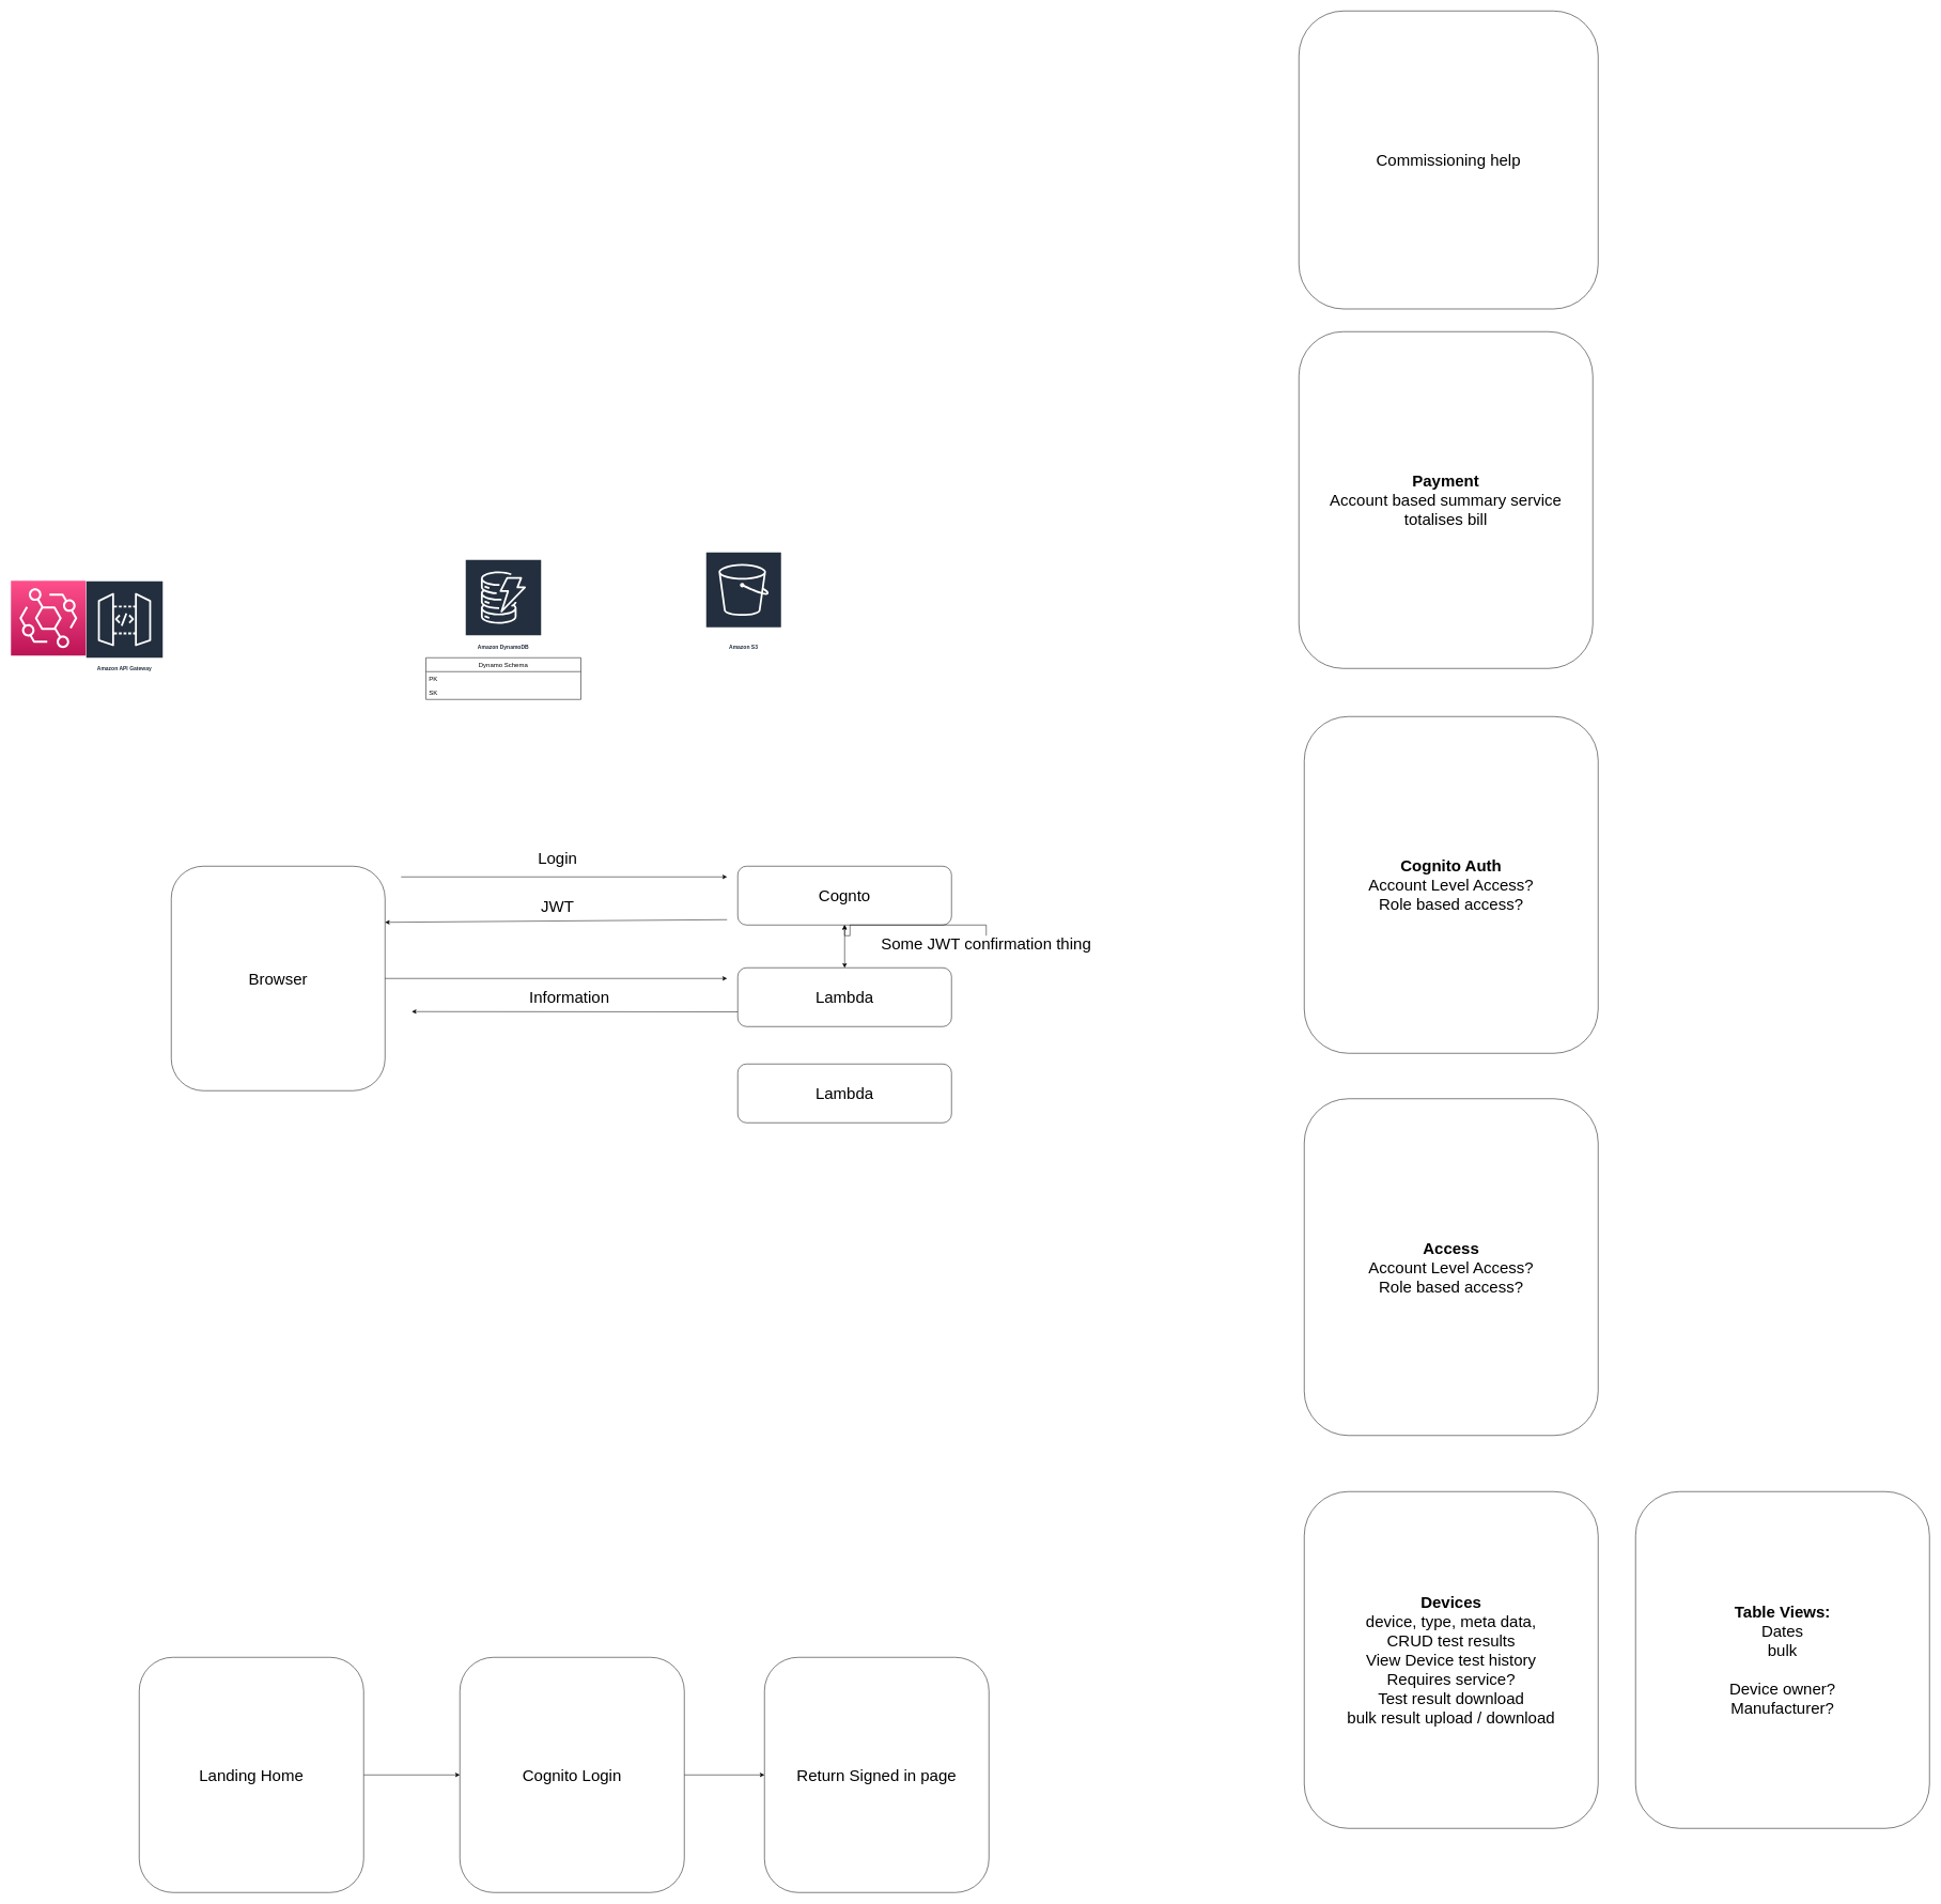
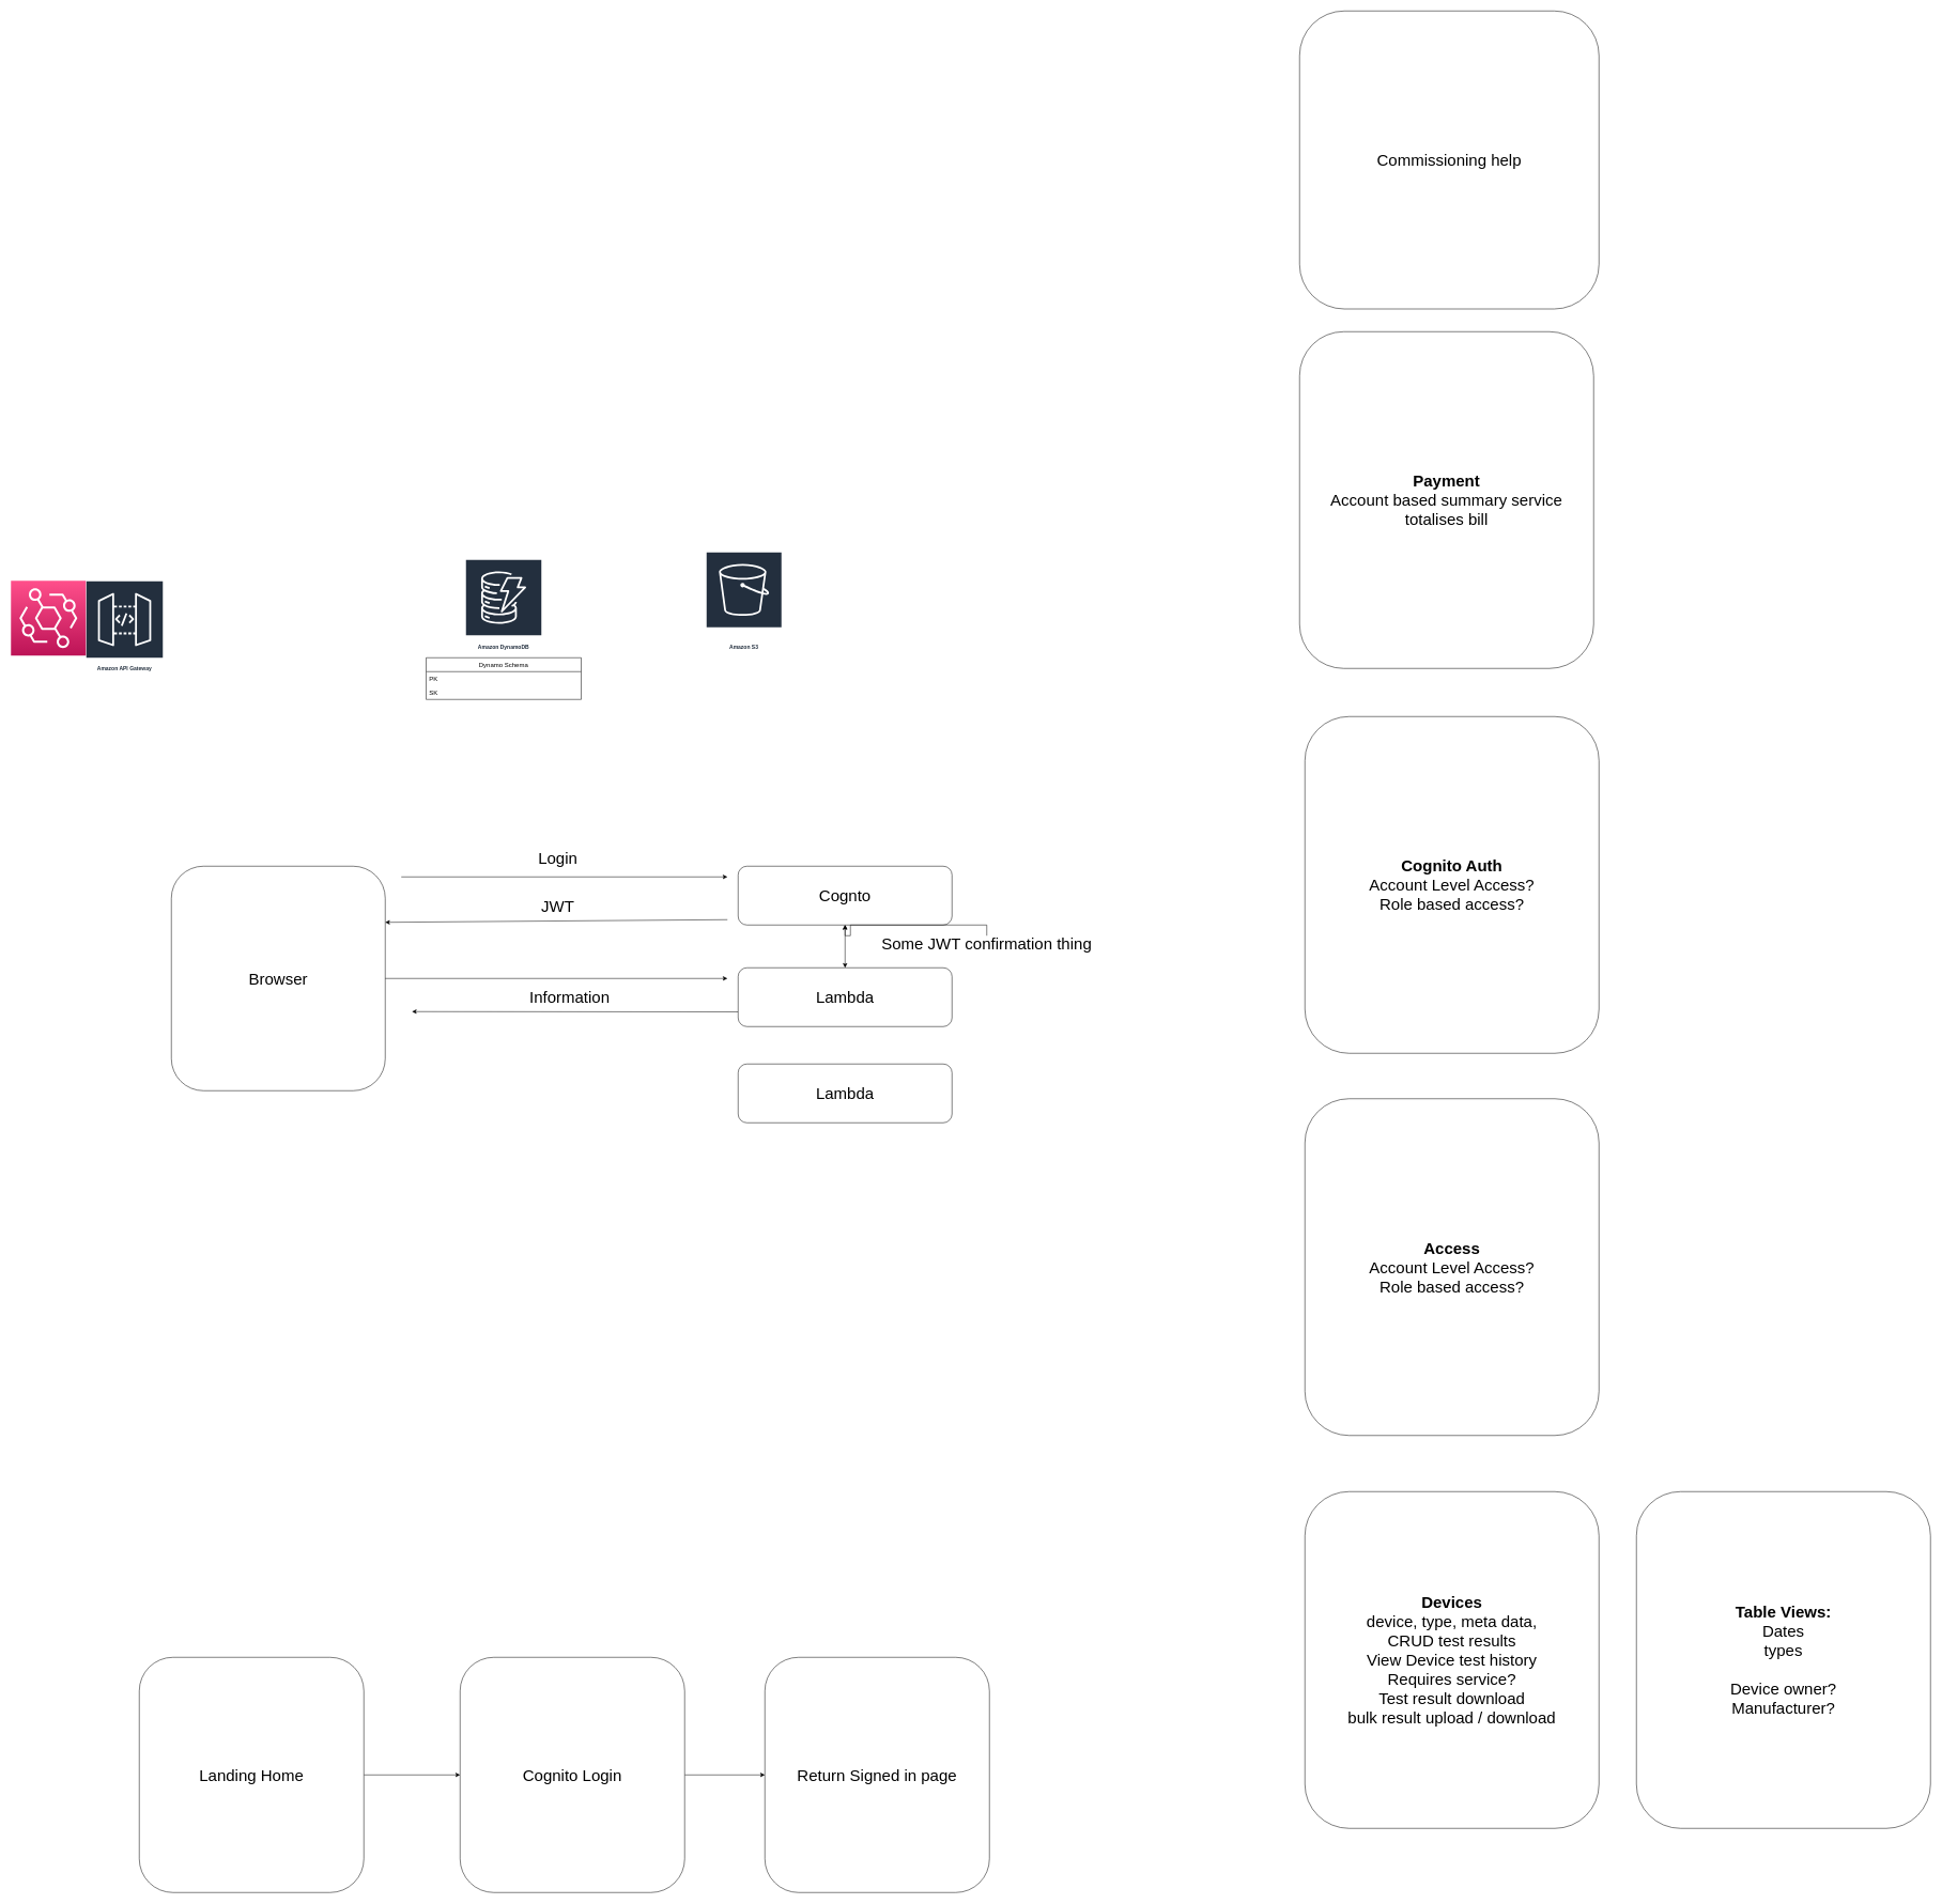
  <mxCell id="0" />
  <mxCell id="1" parent="0" />
  <mxCell id="2" value="Amazon S3" style="sketch=0;outlineConnect=0;fontColor=#232F3E;gradientColor=none;strokeColor=#ffffff;fillColor=#232F3E;dashed=0;verticalLabelPosition=middle;verticalAlign=bottom;align=center;html=1;whiteSpace=wrap;fontSize=10;fontStyle=1;spacing=3;shape=mxgraph.aws4.productIcon;prIcon=mxgraph.aws4.s3;" parent="1" vertex="1"><mxGeometry x="1320" y="1032" width="142" height="188" as="geometry" /></mxCell>
  <mxCell id="3" value="Amazon API Gateway" style="sketch=0;outlineConnect=0;fontColor=#232F3E;gradientColor=none;strokeColor=#ffffff;fillColor=#232F3E;dashed=0;verticalLabelPosition=middle;verticalAlign=bottom;align=center;html=1;whiteSpace=wrap;fontSize=10;fontStyle=1;spacing=3;shape=mxgraph.aws4.productIcon;prIcon=mxgraph.aws4.api_gateway;" parent="1" vertex="1"><mxGeometry x="160" y="1086" width="145" height="174" as="geometry" /></mxCell>
  <mxCell id="4" value="" style="sketch=0;points=[[0,0,0],[0.25,0,0],[0.5,0,0],[0.75,0,0],[1,0,0],[0,1,0],[0.25,1,0],[0.5,1,0],[0.75,1,0],[1,1,0],[0,0.25,0],[0,0.5,0],[0,0.75,0],[1,0.25,0],[1,0.5,0],[1,0.75,0]];outlineConnect=0;fontColor=#232F3E;gradientColor=#FF4F8B;gradientDirection=north;fillColor=#BC1356;strokeColor=#ffffff;dashed=0;verticalLabelPosition=bottom;verticalAlign=top;align=center;html=1;fontSize=12;fontStyle=0;aspect=fixed;shape=mxgraph.aws4.resourceIcon;resIcon=mxgraph.aws4.eventbridge;" parent="1" vertex="1"><mxGeometry x="20" y="1086" width="140" height="140" as="geometry" /></mxCell>
  <mxCell id="5" value="Amazon DynamoDB" style="sketch=0;outlineConnect=0;fontColor=#232F3E;gradientColor=none;strokeColor=#ffffff;fillColor=#232F3E;dashed=0;verticalLabelPosition=middle;verticalAlign=bottom;align=center;html=1;whiteSpace=wrap;fontSize=10;fontStyle=1;spacing=3;shape=mxgraph.aws4.productIcon;prIcon=mxgraph.aws4.dynamodb;" parent="1" vertex="1"><mxGeometry x="870" y="1046" width="143" height="174" as="geometry" /></mxCell>
  <mxCell id="6" value="Dynamo Schema" style="swimlane;fontStyle=0;childLayout=stackLayout;horizontal=1;startSize=26;fillColor=none;horizontalStack=0;resizeParent=1;resizeParentMax=0;resizeLast=0;collapsible=1;marginBottom=0;" parent="1" vertex="1"><mxGeometry x="796.5" y="1230" width="290" height="78" as="geometry" /></mxCell>
  <mxCell id="7" value="PK" style="text;strokeColor=none;fillColor=none;align=left;verticalAlign=top;spacingLeft=4;spacingRight=4;overflow=hidden;rotatable=0;points=[[0,0.5],[1,0.5]];portConstraint=eastwest;" parent="6" vertex="1"><mxGeometry y="26" width="290" height="26" as="geometry" /></mxCell>
  <mxCell id="8" value="SK" style="text;strokeColor=none;fillColor=none;align=left;verticalAlign=top;spacingLeft=4;spacingRight=4;overflow=hidden;rotatable=0;points=[[0,0.5],[1,0.5]];portConstraint=eastwest;" parent="6" vertex="1"><mxGeometry y="52" width="290" height="26" as="geometry" /></mxCell>
  <mxCell id="9" value="&lt;font style=&quot;font-size: 30px&quot;&gt;Cognto&lt;/font&gt;" style="rounded=1;whiteSpace=wrap;html=1;" parent="1" vertex="1"><mxGeometry x="1380" y="1620" width="400" height="110" as="geometry" /></mxCell>
  <mxCell id="10" value="&lt;font style=&quot;font-size: 30px&quot;&gt;Browser&lt;/font&gt;" style="rounded=1;whiteSpace=wrap;html=1;" parent="1" vertex="1"><mxGeometry x="320" y="1620" width="400" height="420" as="geometry" /></mxCell>
  <mxCell id="11" value="" style="endArrow=classic;html=1;rounded=0;fontSize=30;" parent="1" edge="1"><mxGeometry width="50" height="50" relative="1" as="geometry"><mxPoint x="750" y="1640" as="sourcePoint" /><mxPoint x="1360" y="1640" as="targetPoint" /></mxGeometry></mxCell>
  <mxCell id="12" value="Login" style="text;html=1;strokeColor=none;fillColor=none;align=center;verticalAlign=middle;whiteSpace=wrap;rounded=0;fontSize=30;" parent="1" vertex="1"><mxGeometry x="1013" y="1590" width="60" height="30" as="geometry" /></mxCell>
  <mxCell id="13" value="" style="endArrow=classic;html=1;rounded=0;fontSize=30;entryX=1;entryY=0.25;entryDx=0;entryDy=0;" parent="1" target="10" edge="1"><mxGeometry width="50" height="50" relative="1" as="geometry"><mxPoint x="1360" y="1720" as="sourcePoint" /><mxPoint x="1370" y="1700" as="targetPoint" /></mxGeometry></mxCell>
  <mxCell id="14" value="JWT" style="text;html=1;strokeColor=none;fillColor=none;align=center;verticalAlign=middle;whiteSpace=wrap;rounded=0;fontSize=30;" parent="1" vertex="1"><mxGeometry x="1013" y="1680" width="60" height="30" as="geometry" /></mxCell>
  <mxCell id="15" value="" style="endArrow=classic;html=1;rounded=0;fontSize=30;exitX=1;exitY=0.5;exitDx=0;exitDy=0;" parent="1" source="10" edge="1"><mxGeometry width="50" height="50" relative="1" as="geometry"><mxPoint x="770" y="1910" as="sourcePoint" /><mxPoint x="1360" y="1830" as="targetPoint" /></mxGeometry></mxCell>
  <mxCell id="16" style="edgeStyle=orthogonalEdgeStyle;rounded=0;orthogonalLoop=1;jettySize=auto;html=1;exitX=0;exitY=0.75;exitDx=0;exitDy=0;fontSize=30;" parent="1" source="17" edge="1"><mxGeometry relative="1" as="geometry"><mxPoint x="770" y="1892" as="targetPoint" /></mxGeometry></mxCell>
  <mxCell id="17" value="&lt;font style=&quot;font-size: 30px&quot;&gt;Lambda&lt;/font&gt;" style="rounded=1;whiteSpace=wrap;html=1;" parent="1" vertex="1"><mxGeometry x="1380" y="1810" width="400" height="110" as="geometry" /></mxCell>
  <mxCell id="18" value="Information" style="text;html=1;strokeColor=none;fillColor=none;align=center;verticalAlign=middle;whiteSpace=wrap;rounded=0;fontSize=30;" parent="1" vertex="1"><mxGeometry x="890" y="1850" width="350" height="30" as="geometry" /></mxCell>
  <mxCell id="19" value="" style="endArrow=classic;startArrow=classic;html=1;rounded=0;fontSize=30;entryX=0.5;entryY=1;entryDx=0;entryDy=0;exitX=0.5;exitY=0;exitDx=0;exitDy=0;" parent="1" source="17" target="9" edge="1"><mxGeometry width="50" height="50" relative="1" as="geometry"><mxPoint x="1080" y="1780" as="sourcePoint" /><mxPoint x="1130" y="1730" as="targetPoint" /></mxGeometry></mxCell>
  <mxCell id="20" value="" style="edgeStyle=orthogonalEdgeStyle;rounded=0;orthogonalLoop=1;jettySize=auto;html=1;fontSize=30;" parent="1" source="21" target="9" edge="1"><mxGeometry relative="1" as="geometry" /></mxCell>
  <mxCell id="21" value="Some JWT confirmation thing" style="text;html=1;strokeColor=none;fillColor=none;align=center;verticalAlign=middle;whiteSpace=wrap;rounded=0;fontSize=30;" parent="1" vertex="1"><mxGeometry x="1610" y="1750" width="470" height="30" as="geometry" /></mxCell>
  <mxCell id="22" style="edgeStyle=orthogonalEdgeStyle;rounded=0;orthogonalLoop=1;jettySize=auto;html=1;exitX=1;exitY=0.5;exitDx=0;exitDy=0;entryX=0;entryY=0.5;entryDx=0;entryDy=0;fontSize=30;" parent="1" source="23" target="25" edge="1"><mxGeometry relative="1" as="geometry" /></mxCell>
  <mxCell id="23" value="Landing Home" style="rounded=1;whiteSpace=wrap;html=1;fontSize=30;" parent="1" vertex="1"><mxGeometry x="260" y="3100" width="420" height="440" as="geometry" /></mxCell>
  <mxCell id="24" style="edgeStyle=orthogonalEdgeStyle;rounded=0;orthogonalLoop=1;jettySize=auto;html=1;exitX=1;exitY=0.5;exitDx=0;exitDy=0;entryX=0;entryY=0.5;entryDx=0;entryDy=0;fontSize=30;" parent="1" source="25" target="26" edge="1"><mxGeometry relative="1" as="geometry" /></mxCell>
  <mxCell id="25" value="Cognito Login" style="rounded=1;whiteSpace=wrap;html=1;fontSize=30;" parent="1" vertex="1"><mxGeometry x="860" y="3100" width="420" height="440" as="geometry" /></mxCell>
  <mxCell id="26" value="Return Signed in page" style="rounded=1;whiteSpace=wrap;html=1;fontSize=30;" parent="1" vertex="1"><mxGeometry x="1430" y="3100" width="420" height="440" as="geometry" /></mxCell>
  <mxCell id="27" value="Commissioning help" style="rounded=1;whiteSpace=wrap;html=1;fontSize=30;" parent="1" vertex="1"><mxGeometry x="2430" y="20" width="560" height="557.5" as="geometry" /></mxCell>
  <mxCell id="28" value="&lt;b&gt;Devices&lt;/b&gt;&lt;br&gt;device, type, meta data,&lt;br&gt;CRUD test results&lt;br&gt;View Device test history&lt;br&gt;Requires service?&lt;br&gt;Test result download&lt;br&gt;bulk result upload / download" style="rounded=1;whiteSpace=wrap;html=1;fontSize=30;" parent="1" vertex="1"><mxGeometry x="2440" y="2790" width="550" height="630" as="geometry" /></mxCell>
  <mxCell id="29" value="&lt;b&gt;Access&lt;br&gt;&lt;/b&gt;Account Level Access?&lt;br&gt;Role based access?" style="rounded=1;whiteSpace=wrap;html=1;fontSize=30;" parent="1" vertex="1"><mxGeometry x="2440" y="2055" width="550" height="630" as="geometry" /></mxCell>
- <mxCell id="30" value="&lt;b&gt;Table Views:&lt;/b&gt;&lt;br&gt;Dates&lt;br&gt;bulk&lt;br&gt;&lt;br&gt;Device owner?&lt;br&gt;Manufacturer?&lt;br&gt;" style="rounded=1;whiteSpace=wrap;html=1;fontSize=30;" parent="1" vertex="1"><mxGeometry x="3060" y="2790" width="550" height="630" as="geometry" /></mxCell>
+ <mxCell id="30" value="&lt;b&gt;Table Views:&lt;/b&gt;&lt;br&gt;Dates&lt;br&gt;types&lt;br&gt;&lt;br&gt;Device owner?&lt;br&gt;Manufacturer?&lt;br&gt;" style="rounded=1;whiteSpace=wrap;html=1;fontSize=30;" parent="1" vertex="1"><mxGeometry x="3060" y="2790" width="550" height="630" as="geometry" /></mxCell>
  <mxCell id="31" value="&lt;b&gt;Cognito Auth&lt;br&gt;&lt;/b&gt;Account Level Access?&lt;br&gt;Role based access?" style="rounded=1;whiteSpace=wrap;html=1;fontSize=30;" parent="1" vertex="1"><mxGeometry x="2440" y="1340" width="550" height="630" as="geometry" /></mxCell>
  <mxCell id="32" value="&lt;b&gt;Payment&lt;/b&gt;&lt;br&gt;Account based summary service totalises bill" style="rounded=1;whiteSpace=wrap;html=1;fontSize=30;" parent="1" vertex="1"><mxGeometry x="2430" y="620" width="550" height="630" as="geometry" /></mxCell>
  <mxCell id="33" value="&lt;font style=&quot;font-size: 30px&quot;&gt;Lambda&lt;/font&gt;" style="rounded=1;whiteSpace=wrap;html=1;" vertex="1" parent="1"><mxGeometry x="1380" y="1990" width="400" height="110" as="geometry" /></mxCell>
